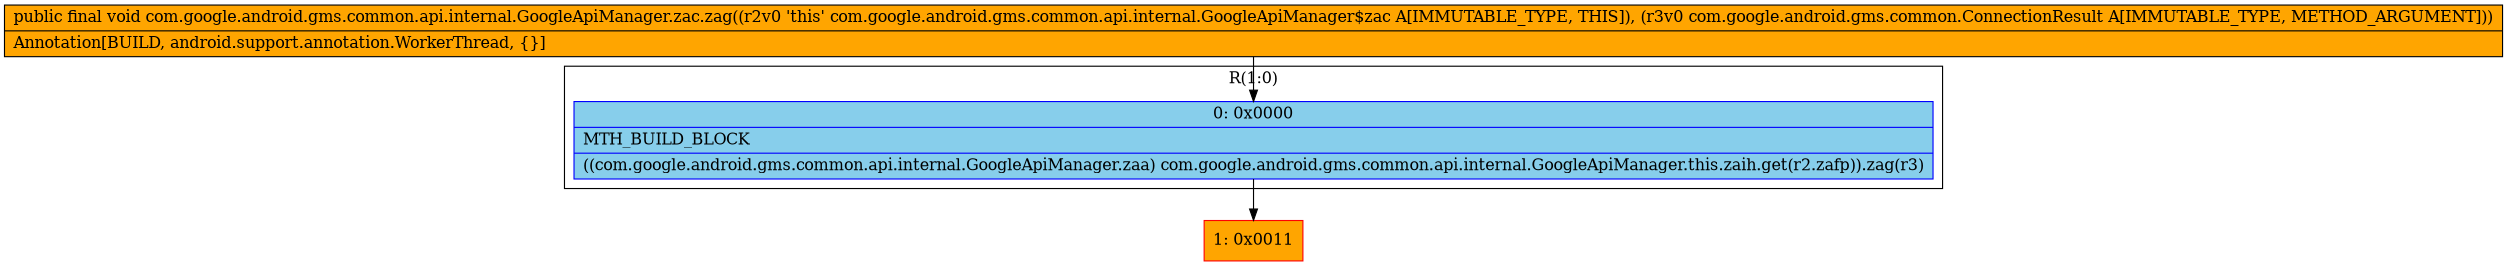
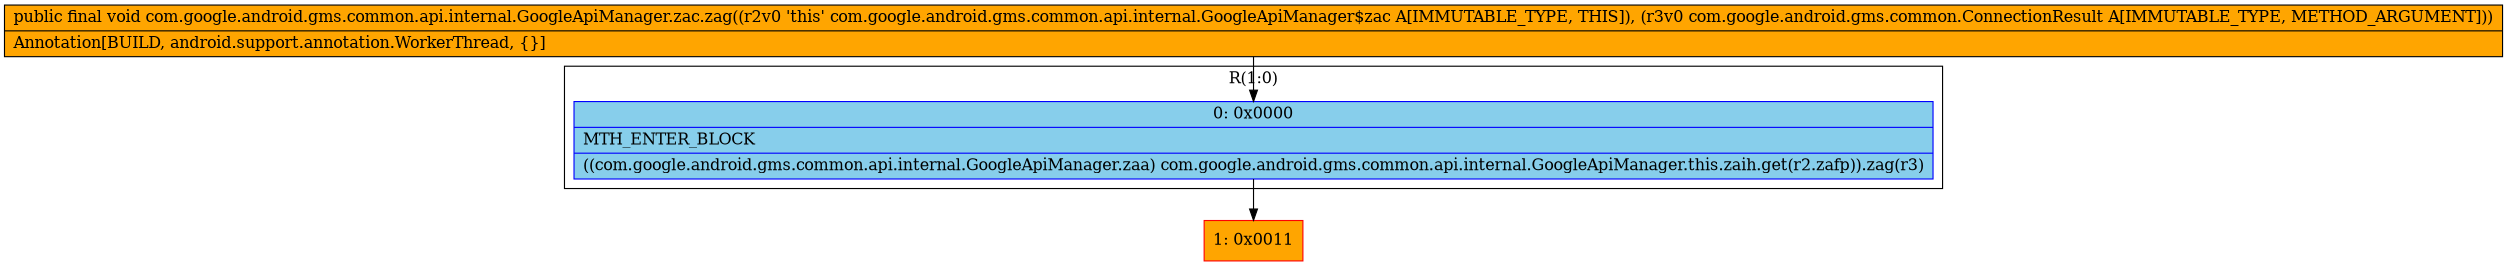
  digraph {
    node [shape=record style=filled fillcolor=orange]
-   n1 [color=blue label="{0\:\ 0x0000|MTH_BUILD_BLOCK\l|((com.google.android.gms.common.api.internal.GoogleApiManager.zaa) com.google.android.gms.common.api.internal.GoogleApiManager.this.zaih.get(r2.zafp)).zag(r3)\l}" fillcolor=skyblue]
+   n1 [color=blue label="{0\:\ 0x0000|MTH_ENTER_BLOCK\l|((com.google.android.gms.common.api.internal.GoogleApiManager.zaa) com.google.android.gms.common.api.internal.GoogleApiManager.this.zaih.get(r2.zafp)).zag(r3)\l}" fillcolor=skyblue]
    n2 [color=red label="{1\:\ 0x0011}"]
    n3 [label="{public final void com.google.android.gms.common.api.internal.GoogleApiManager.zac.zag((r2v0 'this' com.google.android.gms.common.api.internal.GoogleApiManager$zac A[IMMUTABLE_TYPE, THIS]), (r3v0 com.google.android.gms.common.ConnectionResult A[IMMUTABLE_TYPE, METHOD_ARGUMENT]))  | Annotation[BUILD, android.support.annotation.WorkerThread, \{\}]\l}"]
    subgraph cluster_1 {
      label="R(1:0)"
      n1
    }
    n1 -> n2
    n3 -> n1
  }
